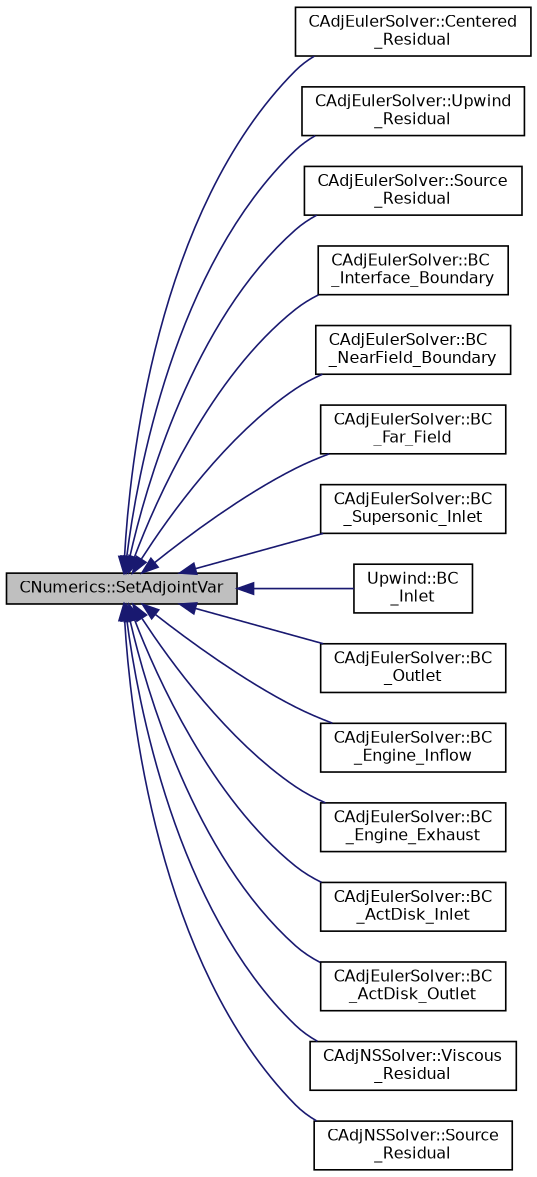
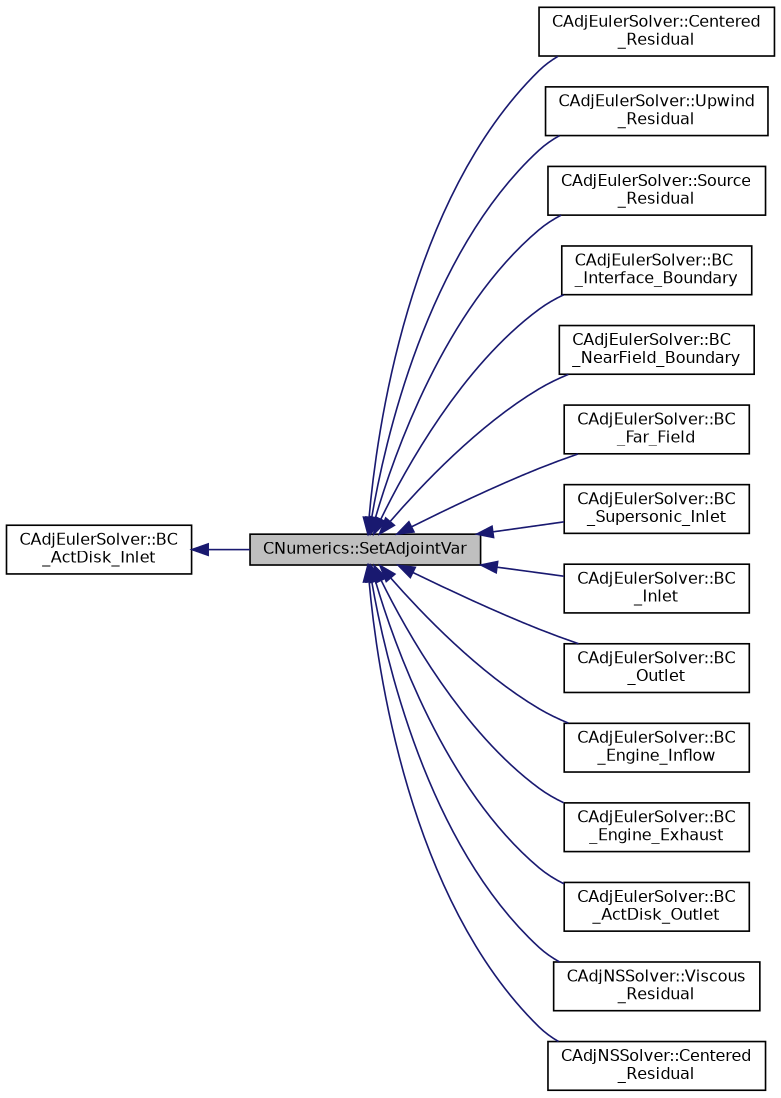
  digraph {
    rankdir=LR
    node [color=black fillcolor=white fontname=Helvetica fontsize=10 shape=record style=filled]
    edge [color=midnightblue dir=back fontname=Helvetica fontsize=10 labelfontname=Helvetica labelfontsize=10 style=solid]
    n1 [fillcolor=grey75 fontcolor=black height=0.2 label="CNumerics::SetAdjointVar" width=0.4]
    n2 [height=0.2 label="CAdjEulerSolver::Centered\l_Residual" width=0.4]
    n3 [height=0.2 label="CAdjEulerSolver::Upwind\l_Residual" width=0.4]
    n4 [height=0.2 label="CAdjEulerSolver::Source\l_Residual" width=0.4]
    n5 [height=0.2 label="CAdjEulerSolver::BC\l_Interface_Boundary" width=0.4]
    n6 [height=0.2 label="CAdjEulerSolver::BC\l_NearField_Boundary" width=0.4]
    n7 [height=0.2 label="CAdjEulerSolver::BC\l_Far_Field" width=0.4]
    n8 [height=0.2 label="CAdjEulerSolver::BC\l_Supersonic_Inlet" width=0.4]
-   n9 [height=0.2 label="Upwind::BC\l_Inlet" width=0.4]
+   n9 [height=0.2 label="CAdjEulerSolver::BC\l_Inlet" width=0.4]
    n10 [height=0.2 label="CAdjEulerSolver::BC\l_Outlet" width=0.4]
    n11 [height=0.2 label="CAdjEulerSolver::BC\l_Engine_Inflow" width=0.4]
    n12 [height=0.2 label="CAdjEulerSolver::BC\l_Engine_Exhaust" width=0.4]
    n13 [height=0.2 label="CAdjEulerSolver::BC\l_ActDisk_Inlet" width=0.4]
    n14 [height=0.2 label="CAdjEulerSolver::BC\l_ActDisk_Outlet" width=0.4]
    n15 [height=0.2 label="CAdjNSSolver::Viscous\l_Residual" width=0.4]
-   n16 [height=0.2 label="CAdjNSSolver::Source\l_Residual" width=0.4]
+   n16 [height=0.2 label="CAdjNSSolver::Centered\l_Residual" width=0.4]
    n1 -> n2
    n1 -> n3
    n1 -> n4
    n1 -> n5
    n1 -> n6
    n1 -> n7
    n1 -> n8
    n1 -> n9
    n1 -> n10
    n1 -> n11
    n1 -> n12
-   n1 -> n13
+   n13 -> n1
    n1 -> n14
    n1 -> n15
    n1 -> n16
  }
